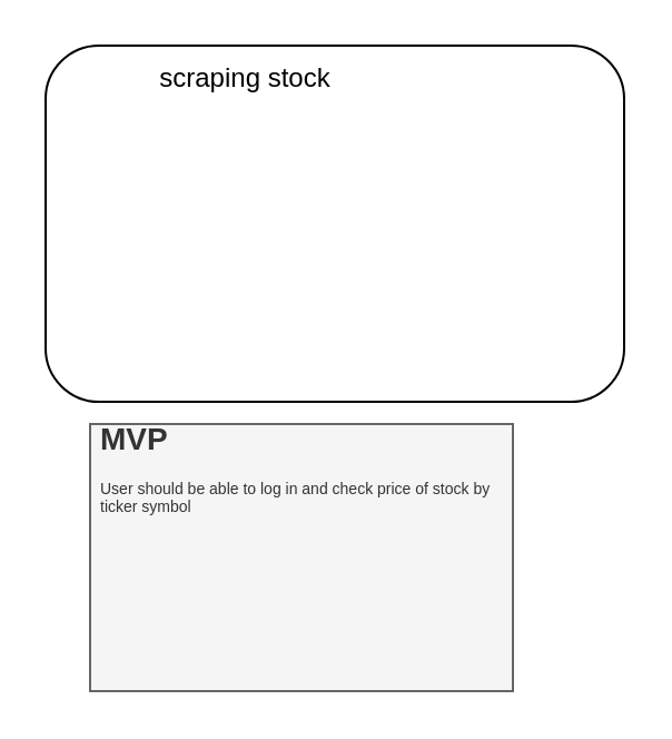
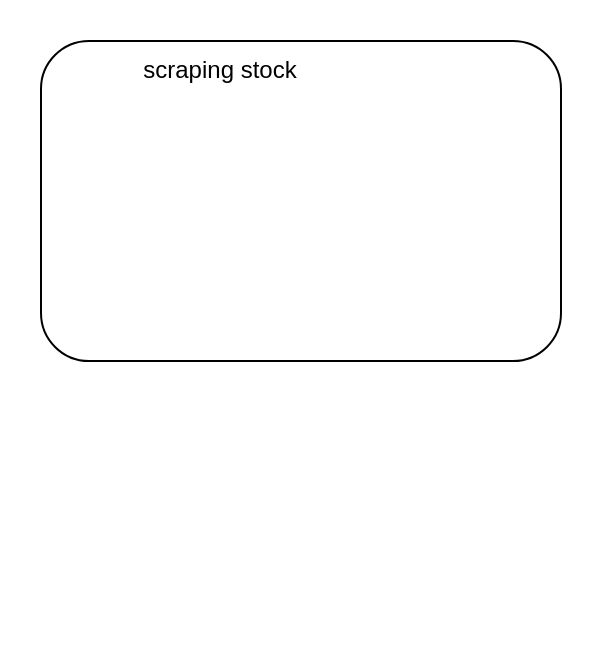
  <mxCell id="0" />
  <mxCell id="1" parent="0" />
  <mxCell id="2" value="" style="rounded=1;whiteSpace=wrap;html=1;" vertex="1" parent="1"><mxGeometry y="20" width="260" height="160" as="geometry" x="20" /></mxCell>
  <mxCell id="3" value="scraping stock" style="text;html=1;strokeColor=none;fillColor=none;align=center;verticalAlign=middle;whiteSpace=wrap;rounded=0;" vertex="1" parent="1"><mxGeometry x="50" y="20" width="120" height="30" as="geometry" /></mxCell>
- <mxCell id="4" value="&lt;h1&gt;MVP&lt;/h1&gt;&lt;p&gt;User should be able to log in and check price of stock by ticker symbol&lt;/p&gt;" style="text;html=1;spacing=5;spacingTop=-20;whiteSpace=wrap;overflow=hidden;rounded=0;fontSize=7;fillColor=#f5f5f5;strokeColor=#666666;fontColor=#333333;" vertex="1" parent="1"><mxGeometry x="40" y="190" width="190" height="120" as="geometry" /></mxCell>
